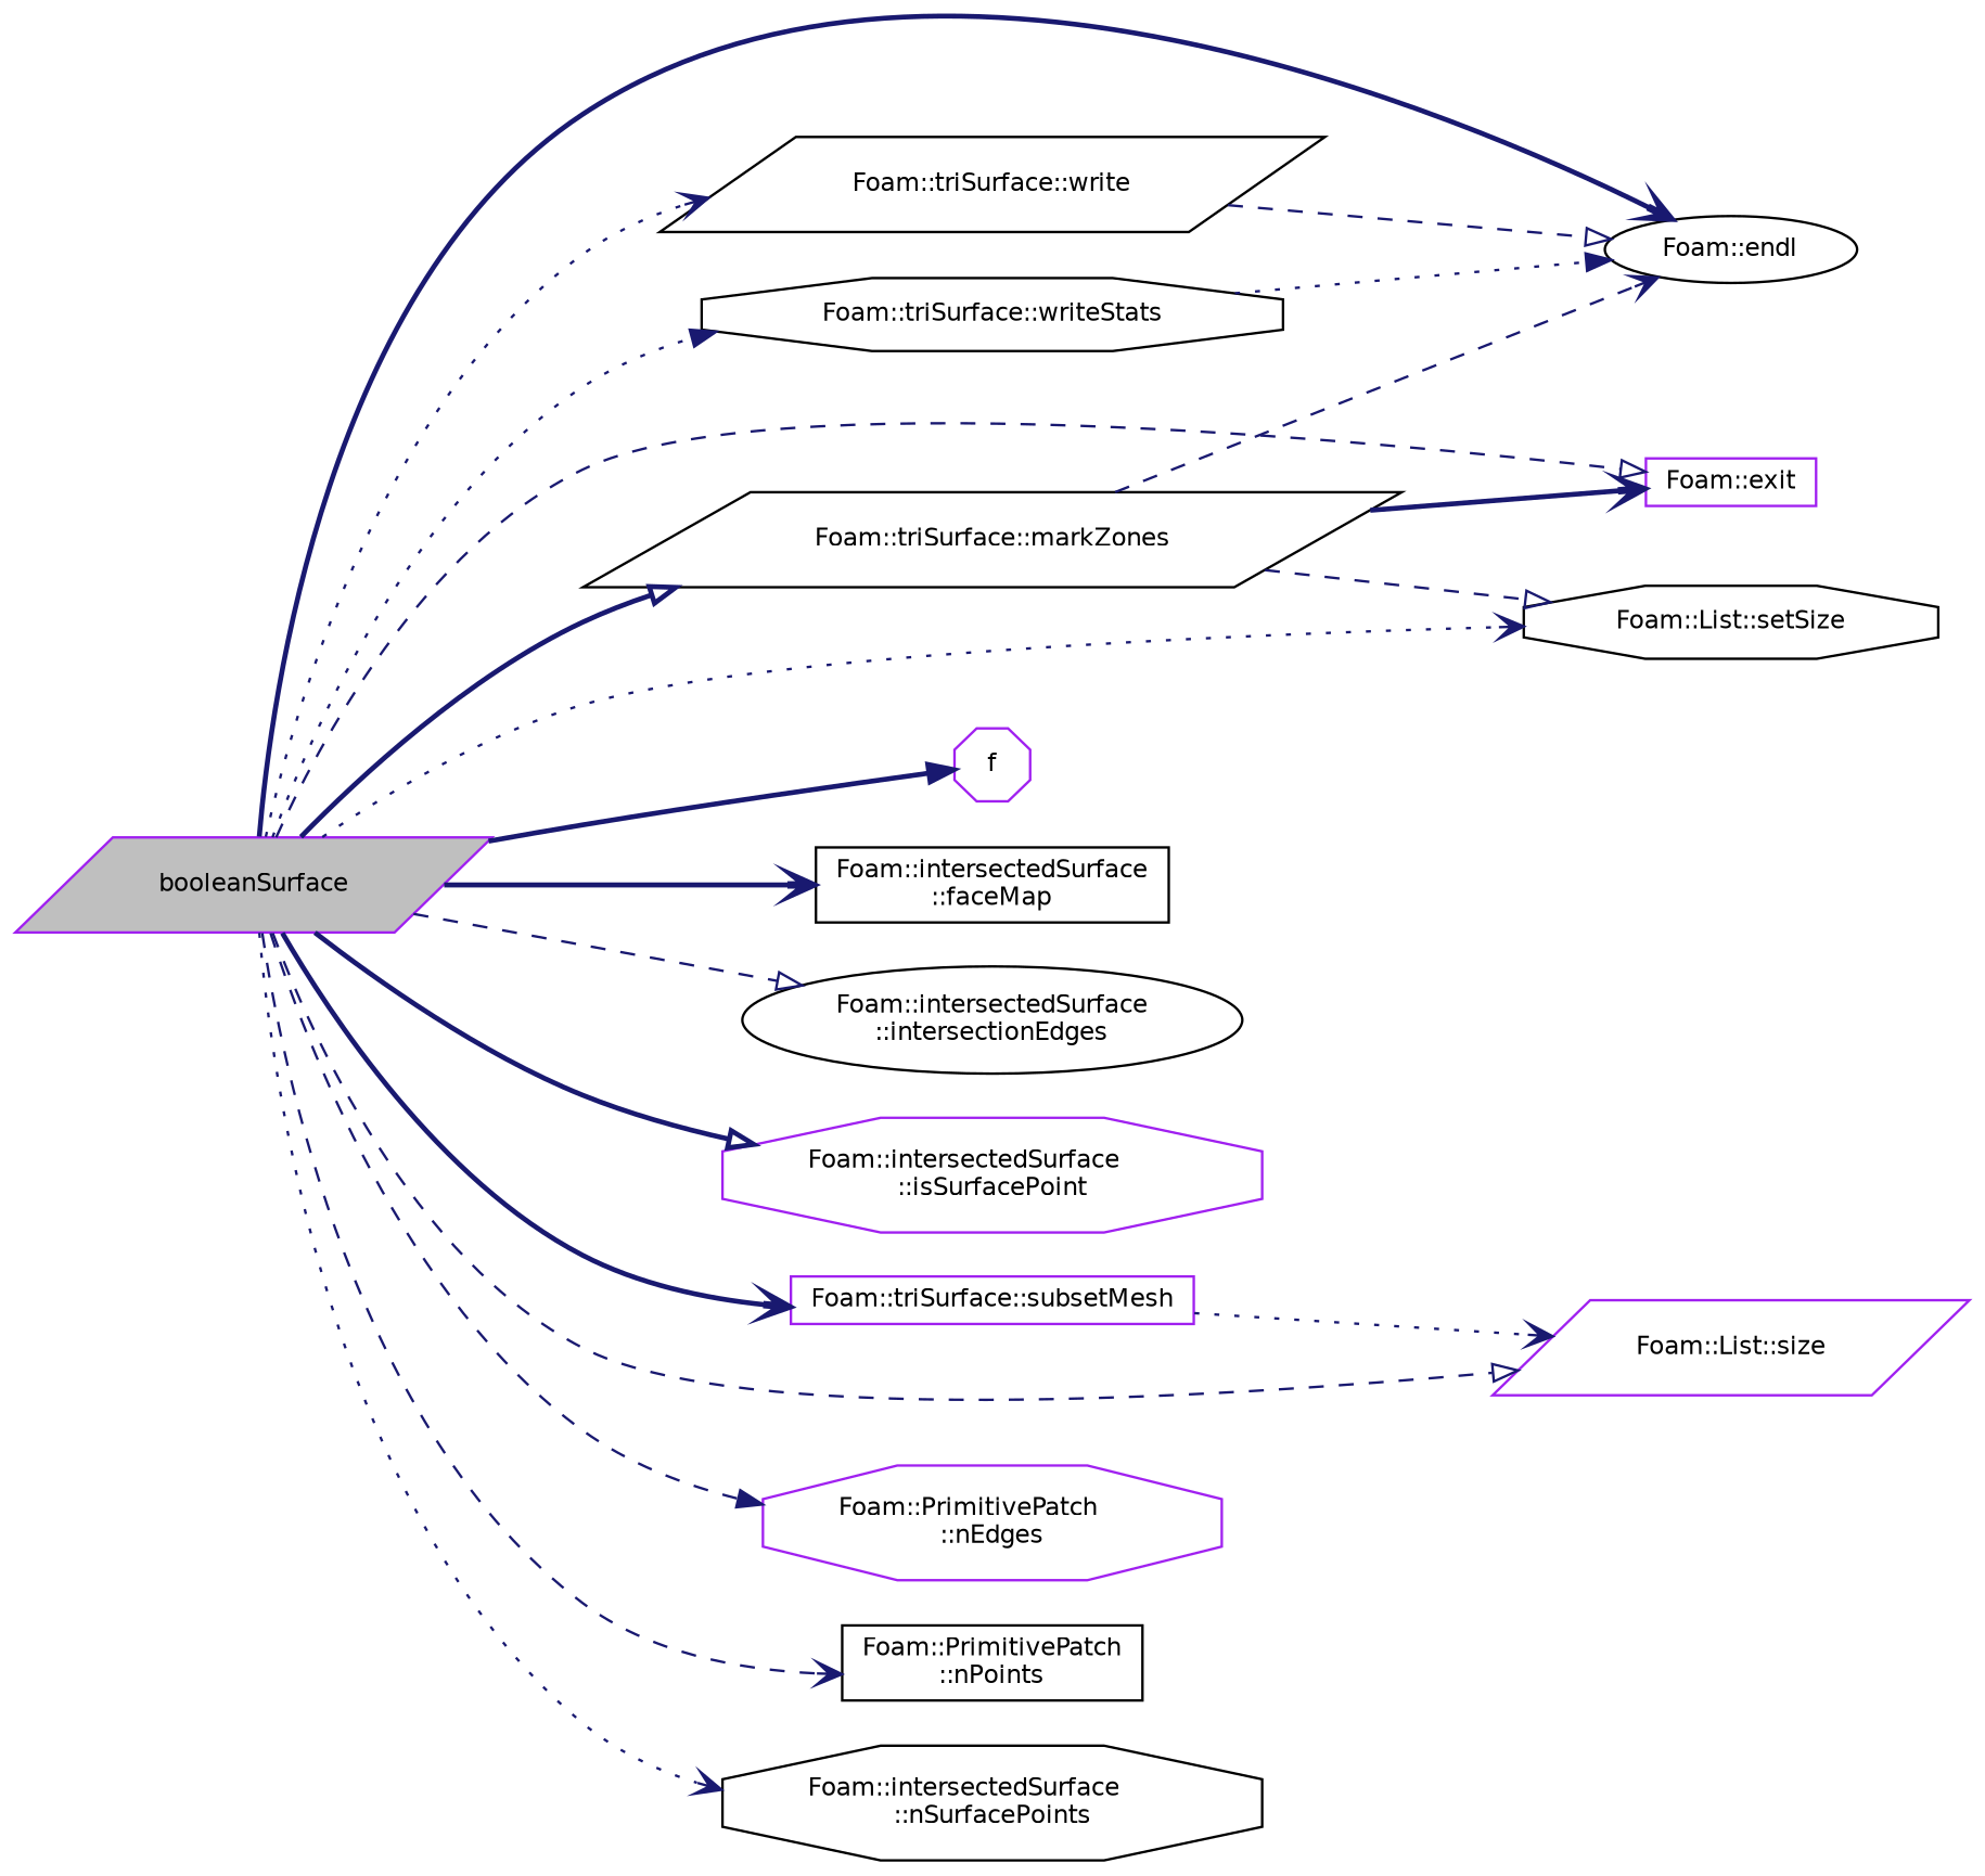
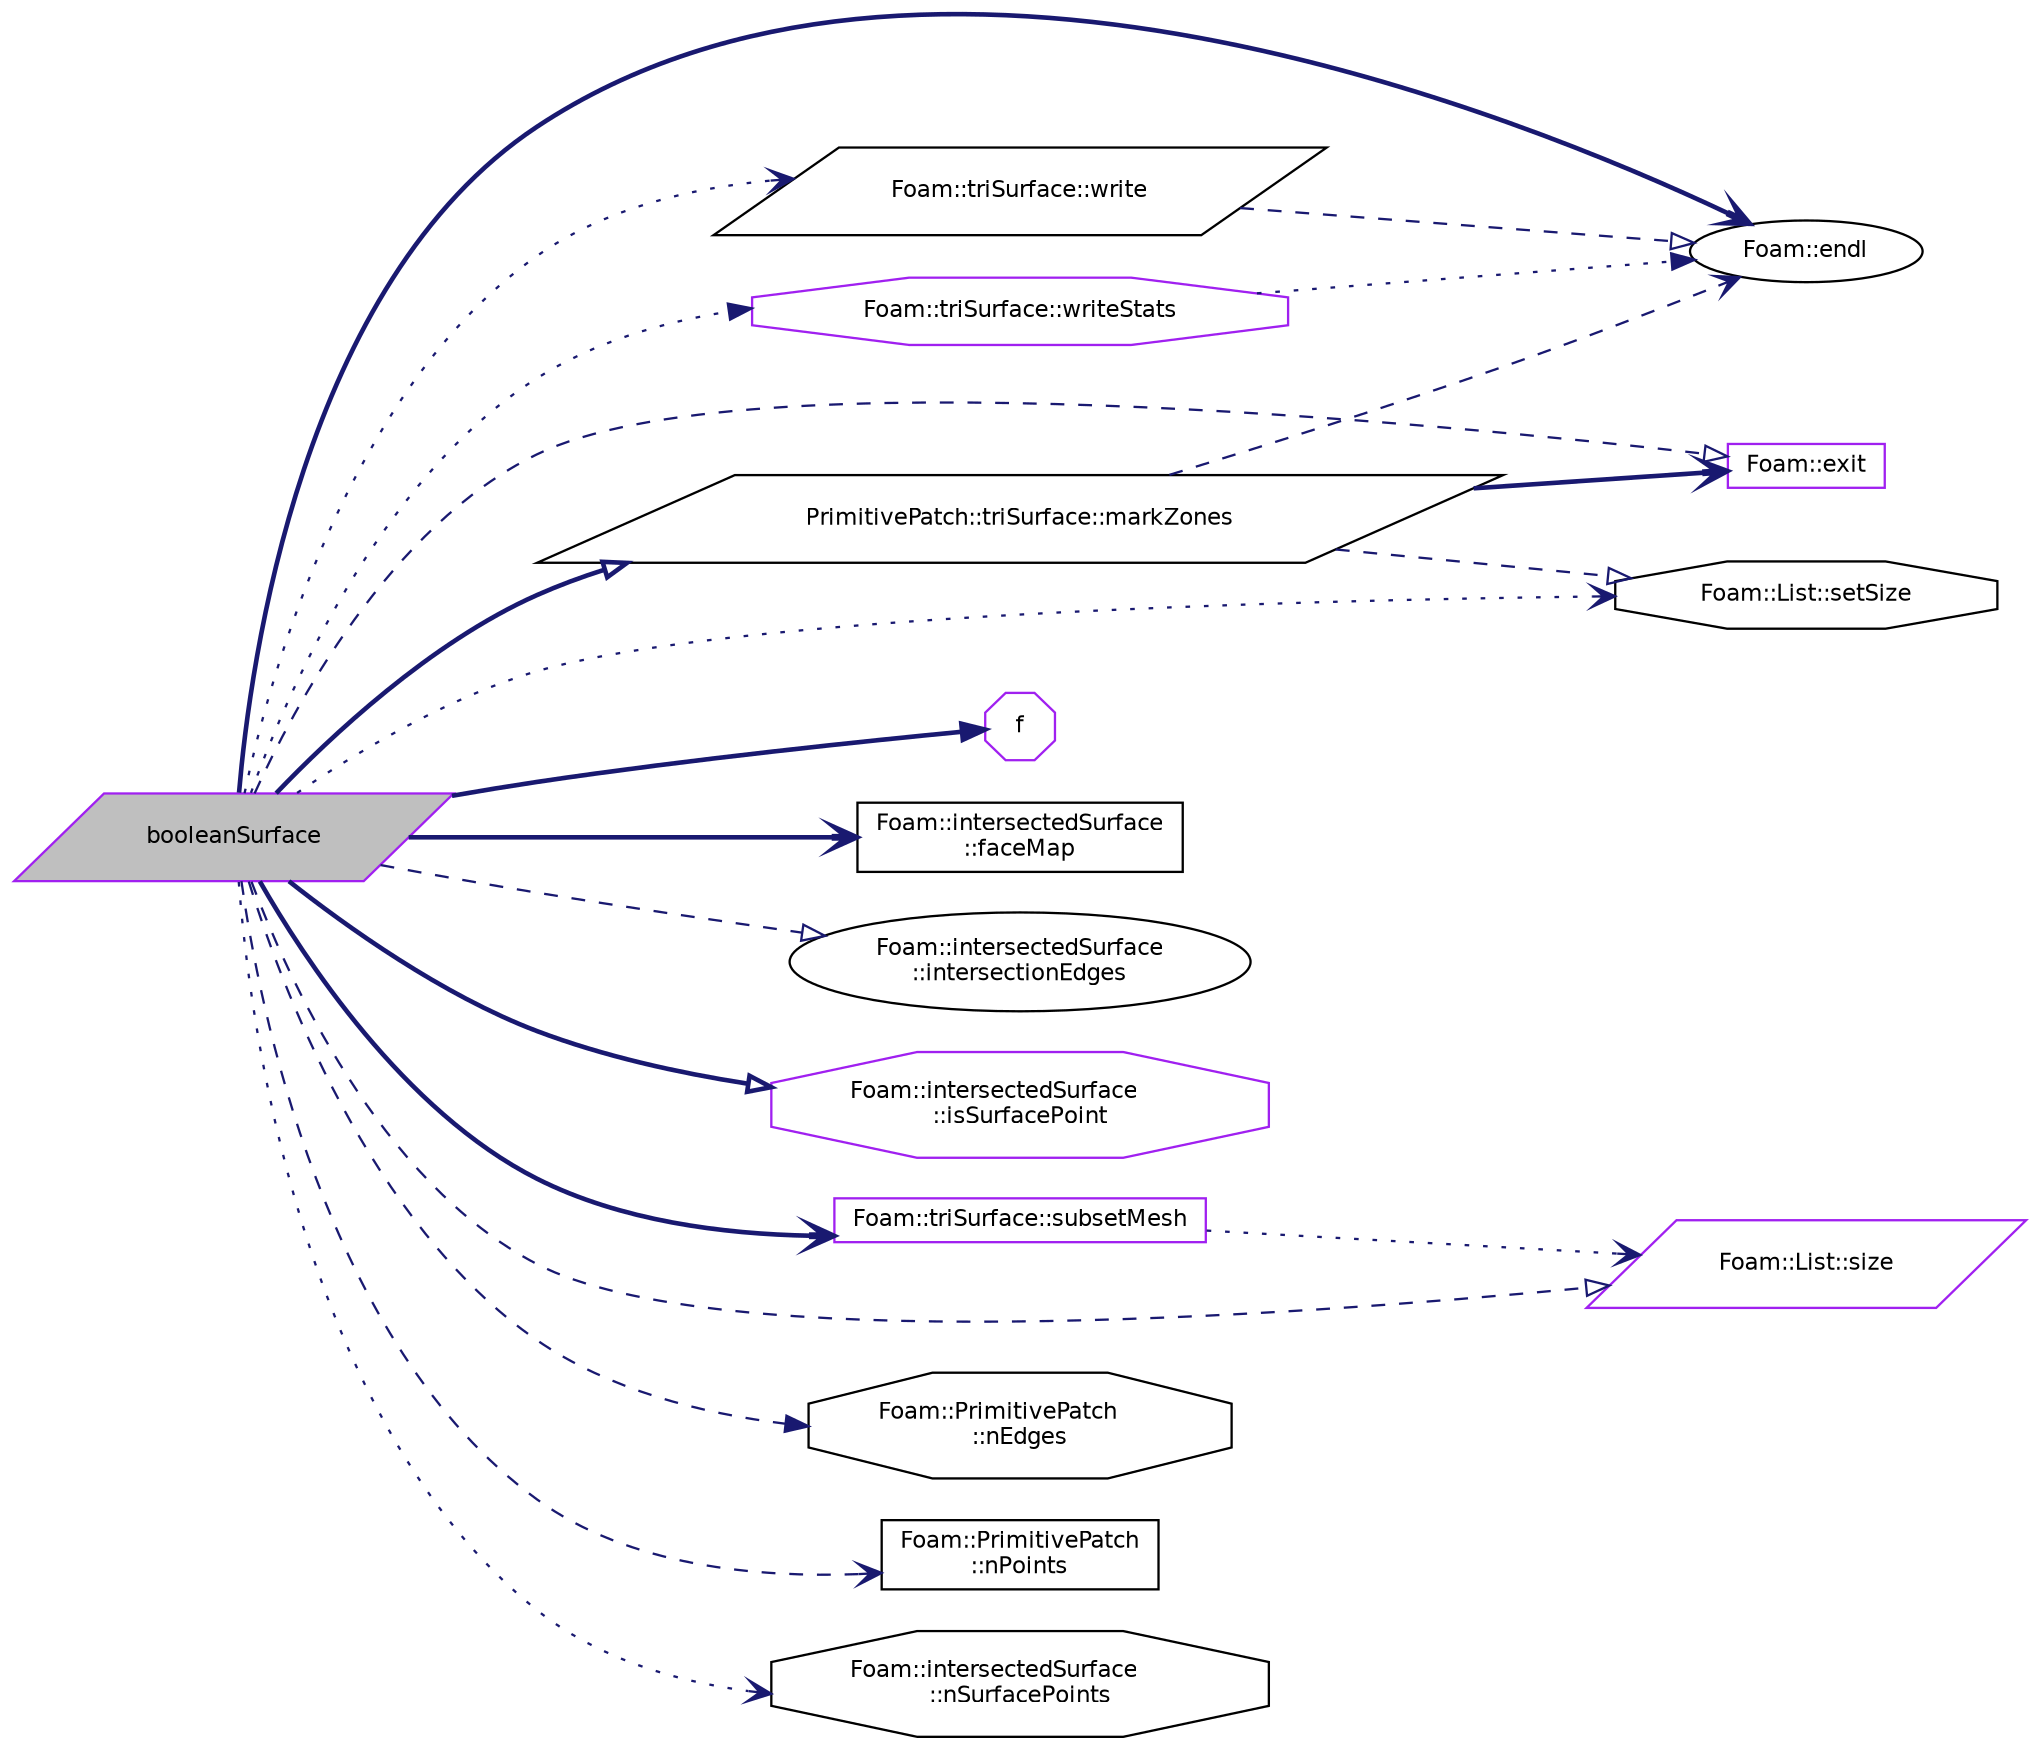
  digraph {
    rankdir=LR
    node [color=black fontname=Helvetica fontsize=10 shape=octagon]
    edge [arrowhead=vee color=midnightblue fontname=Helvetica fontsize=10 labelfontname=Helvetica labelfontsize=10 style=dashed]
    n1 [color=purple fillcolor=grey75 fontcolor=black height=0.2 label=booleanSurface shape=parallelogram style=filled width=0.4]
    n2 [height=0.2 label="Foam::endl" shape=ellipse width=0.4]
    n3 [color=purple height=0.2 label="Foam::exit" shape=box width=0.4]
    n4 [color=purple height=0.2 label=f width=0.4]
    n5 [height=0.2 label="Foam::intersectedSurface\l::faceMap" shape=box width=0.4]
    n6 [height=0.2 label="Foam::intersectedSurface\l::intersectionEdges" shape=ellipse width=0.4]
    n7 [color=purple height=0.2 label="Foam::intersectedSurface\l::isSurfacePoint" width=0.4]
-   n8 [height=0.2 label="Foam::triSurface::markZones" shape=parallelogram width=0.4]
+   n8 [height=0.2 label="PrimitivePatch::triSurface::markZones" shape=parallelogram width=0.4]
    n9 [height=0.2 label="Foam::List::setSize" width=0.4]
    n10 [color=purple height=0.2 label="Foam::List::size" shape=parallelogram width=0.4]
-   n11 [color=purple height=0.2 label="Foam::PrimitivePatch\l::nEdges" width=0.4]
+   n11 [height=0.2 label="Foam::PrimitivePatch\l::nEdges" width=0.4]
    n12 [height=0.2 label="Foam::PrimitivePatch\l::nPoints" shape=box width=0.4]
    n13 [height=0.2 label="Foam::intersectedSurface\l::nSurfacePoints" width=0.4]
    n14 [color=purple height=0.2 label="Foam::triSurface::subsetMesh" shape=box width=0.4]
    n15 [height=0.2 label="Foam::triSurface::write" shape=parallelogram width=0.4]
-   n16 [height=0.2 label="Foam::triSurface::writeStats" width=0.4]
+   n16 [color=purple height=0.2 label="Foam::triSurface::writeStats" width=0.4]
    n1 -> n2 [style=bold]
    n1 -> n3 [arrowhead=onormal]
    n1 -> n4 [arrowhead=normal style=bold]
    n1 -> n5 [style=bold]
    n1 -> n6 [arrowhead=onormal]
    n1 -> n7 [arrowhead=onormal style=bold]
    n1 -> n8 [arrowhead=onormal style=bold]
    n1 -> n9 [style=dotted]
    n1 -> n10 [arrowhead=onormal]
    n1 -> n11 [arrowhead=normal]
    n1 -> n12
    n1 -> n13 [style=dotted]
    n1 -> n14 [style=bold]
    n1 -> n15 [style=dotted]
    n1 -> n16 [arrowhead=normal style=dotted]
    n8 -> n2
    n8 -> n3 [style=bold]
    n8 -> n9 [arrowhead=onormal]
    n14 -> n10 [style=dotted]
    n15 -> n2 [arrowhead=onormal]
    n16 -> n2 [arrowhead=normal style=dotted]
  }
